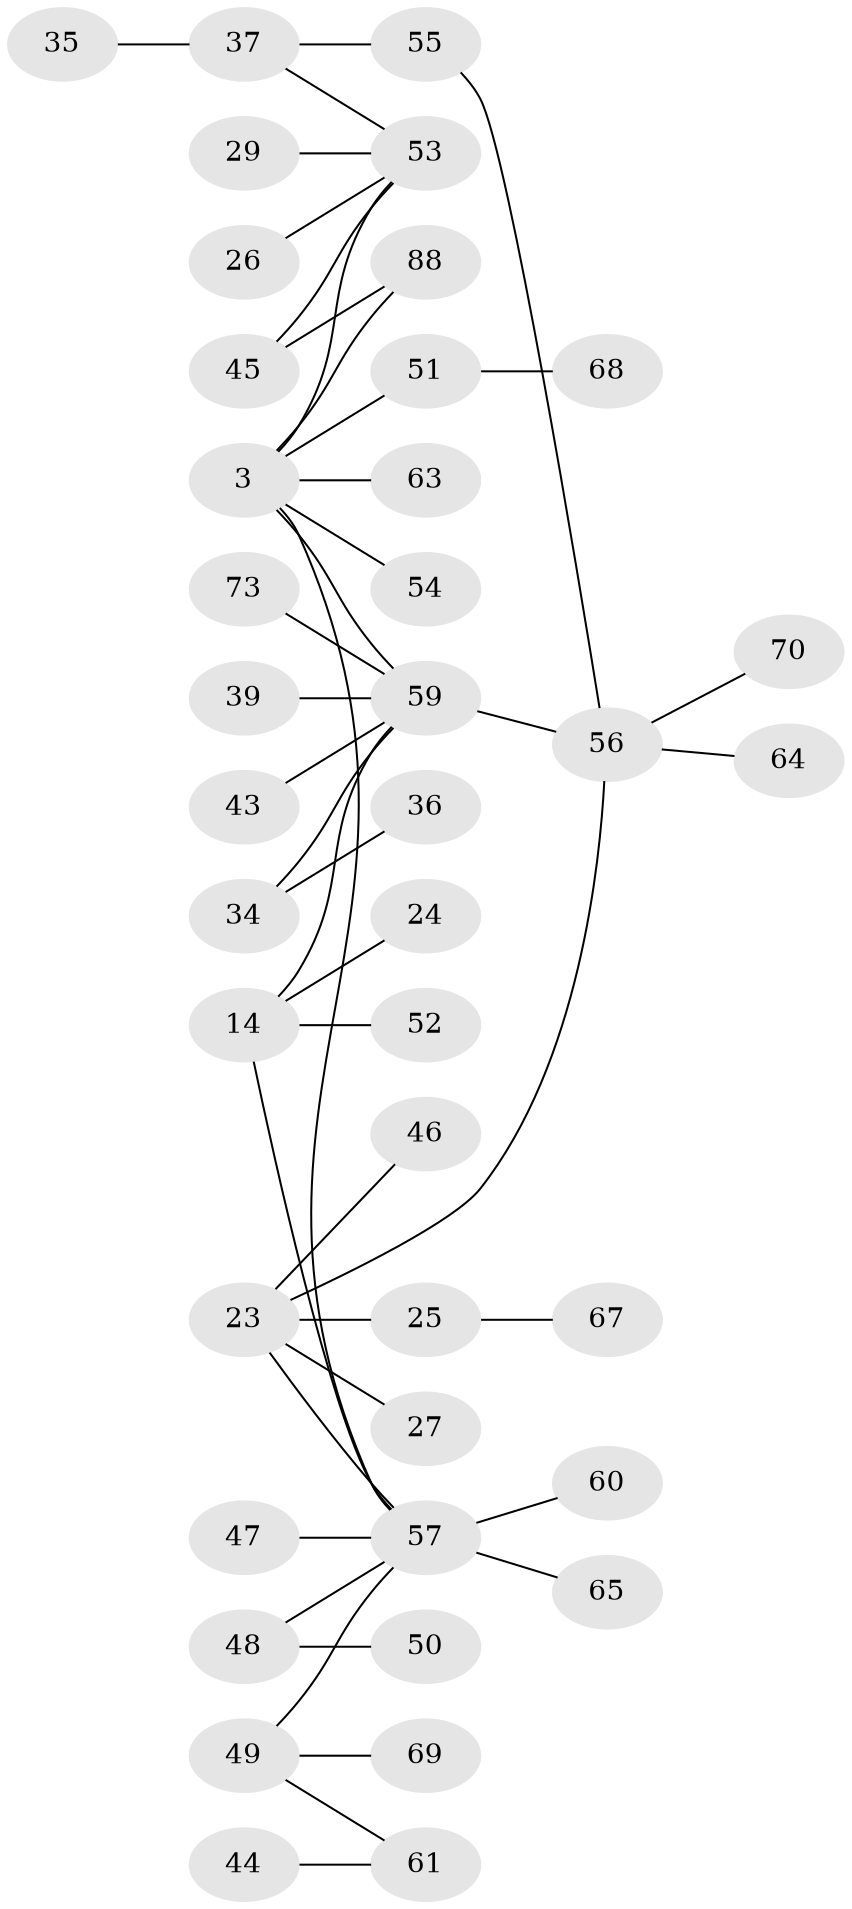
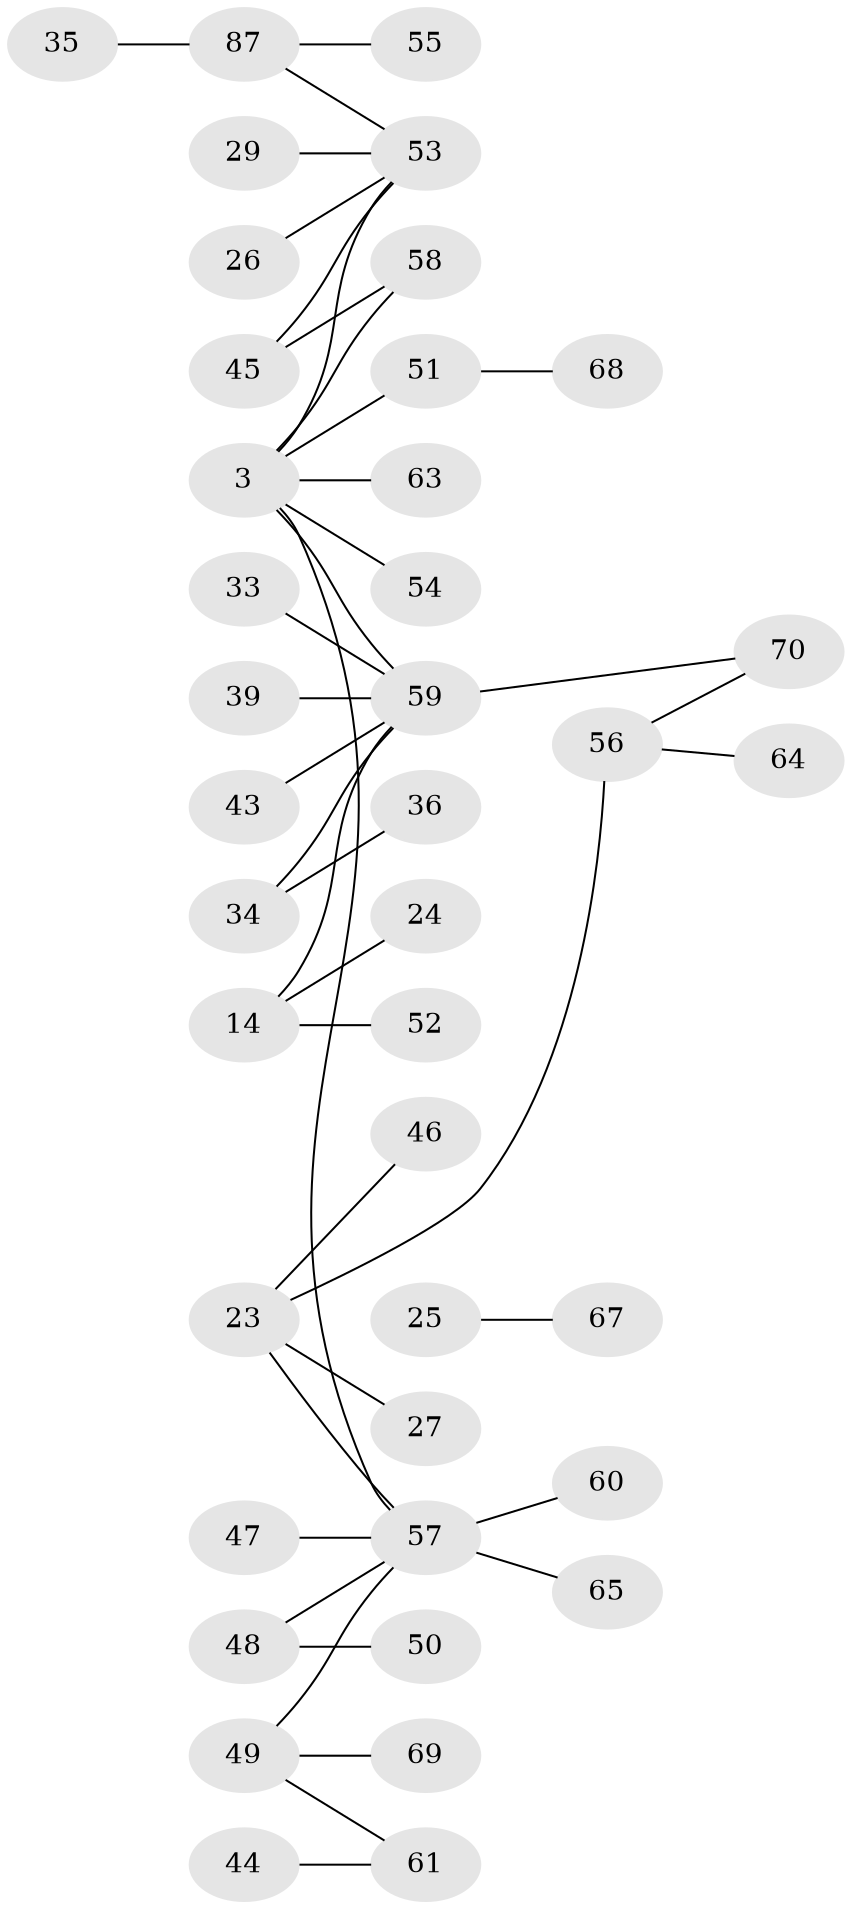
  graph {
    rankdir=LR
    node [color=gray90 style=filled]
    3 [super="+2"]
    51 [super="+22+38"]
    53 [super="+5+10"]
    54
    57 [super="+21+16+30+41"]
-   58 [super="+1" label=88]
+   58 [super="+1"]
    59 [super="+18+8+6+28+17"]
    63
    68
    60
    65
    70
    24 [super="+12"]
    n14 [label=14]
    52 [super="+42"]
    23 [super="+9"]
    25
    27
    46
    56 [super="+19"]
    67
    64
    26
    29
-   33 [super="+20" label=73]
+   33 [super="+20"]
    34
    36
-   37 [super="+13"]
+   37 [super="+13" label=87]
    55 [super="+15"]
    35
    39
    43
    49 [super="+31+40"]
    61
    69
    44
    45
    47
    48
    50
    3 -- 51
    3 -- 53
    3 -- 54
    3 -- 57
    3 -- 58 [weight=2]
    3 -- 59
    3 -- 63
    51 -- 68
    57 -- 60
    57 -- 65
-   59 -- 56
-   n14 -- 57
+   59 -- 70
    n14 -- 59
    n14 -- 24
    n14 -- 52 [weight=2]
    23 -- 57
-   23 -- 25
    23 -- 27
    23 -- 46
    23 -- 56
    25 -- 67
    56 -- 70
    56 -- 64
    26 -- 53
    29 -- 53
    33 -- 59 [weight=3]
    34 -- 59
    34 -- 36
    37 -- 53 [weight=2]
    37 -- 55
-   55 -- 56
    35 -- 37
    39 -- 59
    43 -- 59
    49 -- 57
    49 -- 61
    49 -- 69
    44 -- 61
    45 -- 53
    45 -- 58
    47 -- 57
    48 -- 57
    48 -- 50
  }
